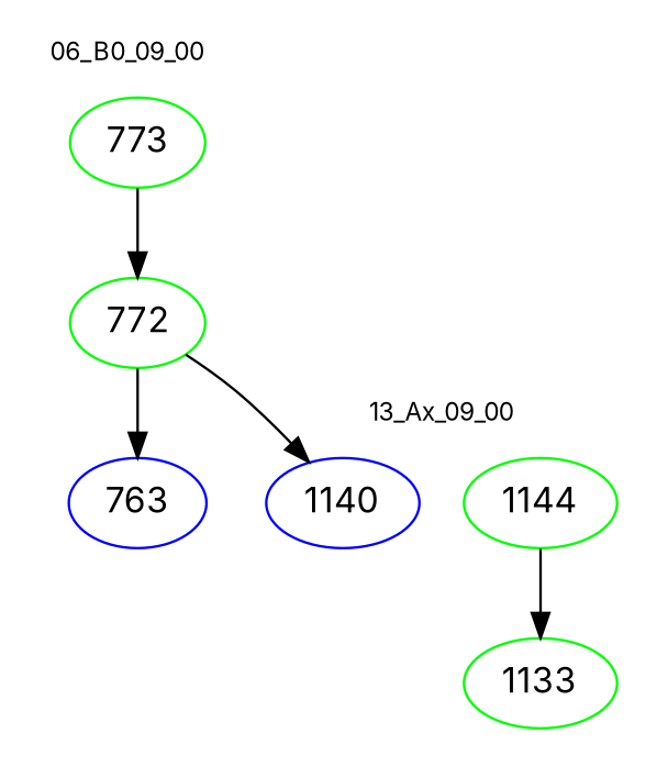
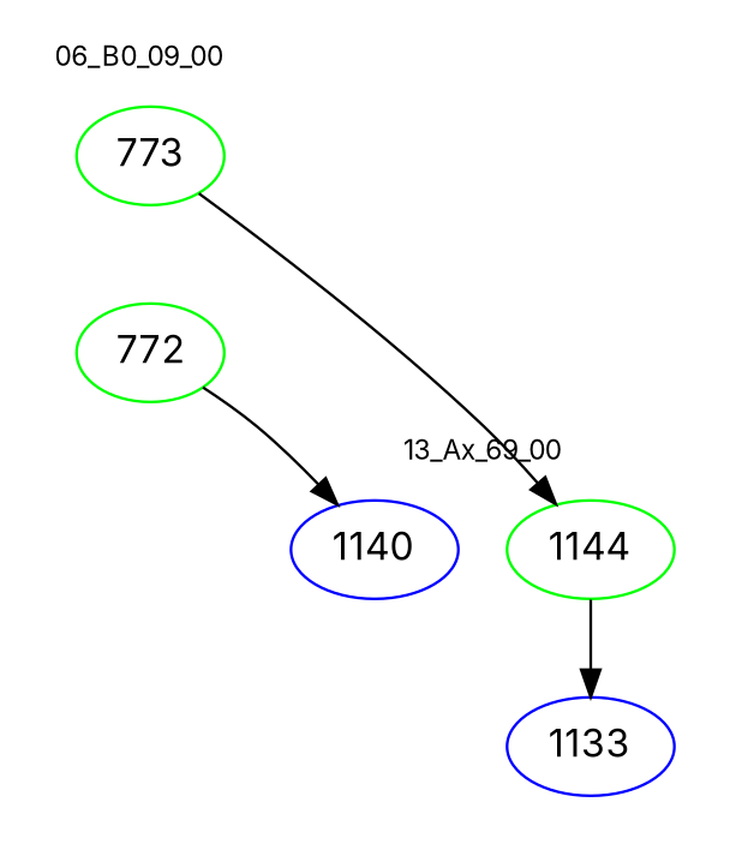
  digraph {
    fontname=Inter
    node [color=green fontname=Inter]
    edge [color=black fontname=Inter]
    n1 [label=1144]
-   n2 [label=1133]
+   n2 [color=blue label=1133]
    n3 [color=blue label=1140]
    n4 [label=773]
    n5 [label=772]
-   n6 [color=blue label=763]
    subgraph cluster_1 {
      color=white
      fontsize=10
-     label="13_Ax_09_00"
+     label="13_Ax_69_00"
      n1
      n2
      n3
    }
    subgraph cluster_2 {
      color=white
      fontsize=10
      label="06_B0_09_00"
      n4
      n5
-     n6
    }
    n1 -> n2
-   n4 -> n5
+   n4 -> n1
    n5 -> n3
-   n5 -> n6
  }
